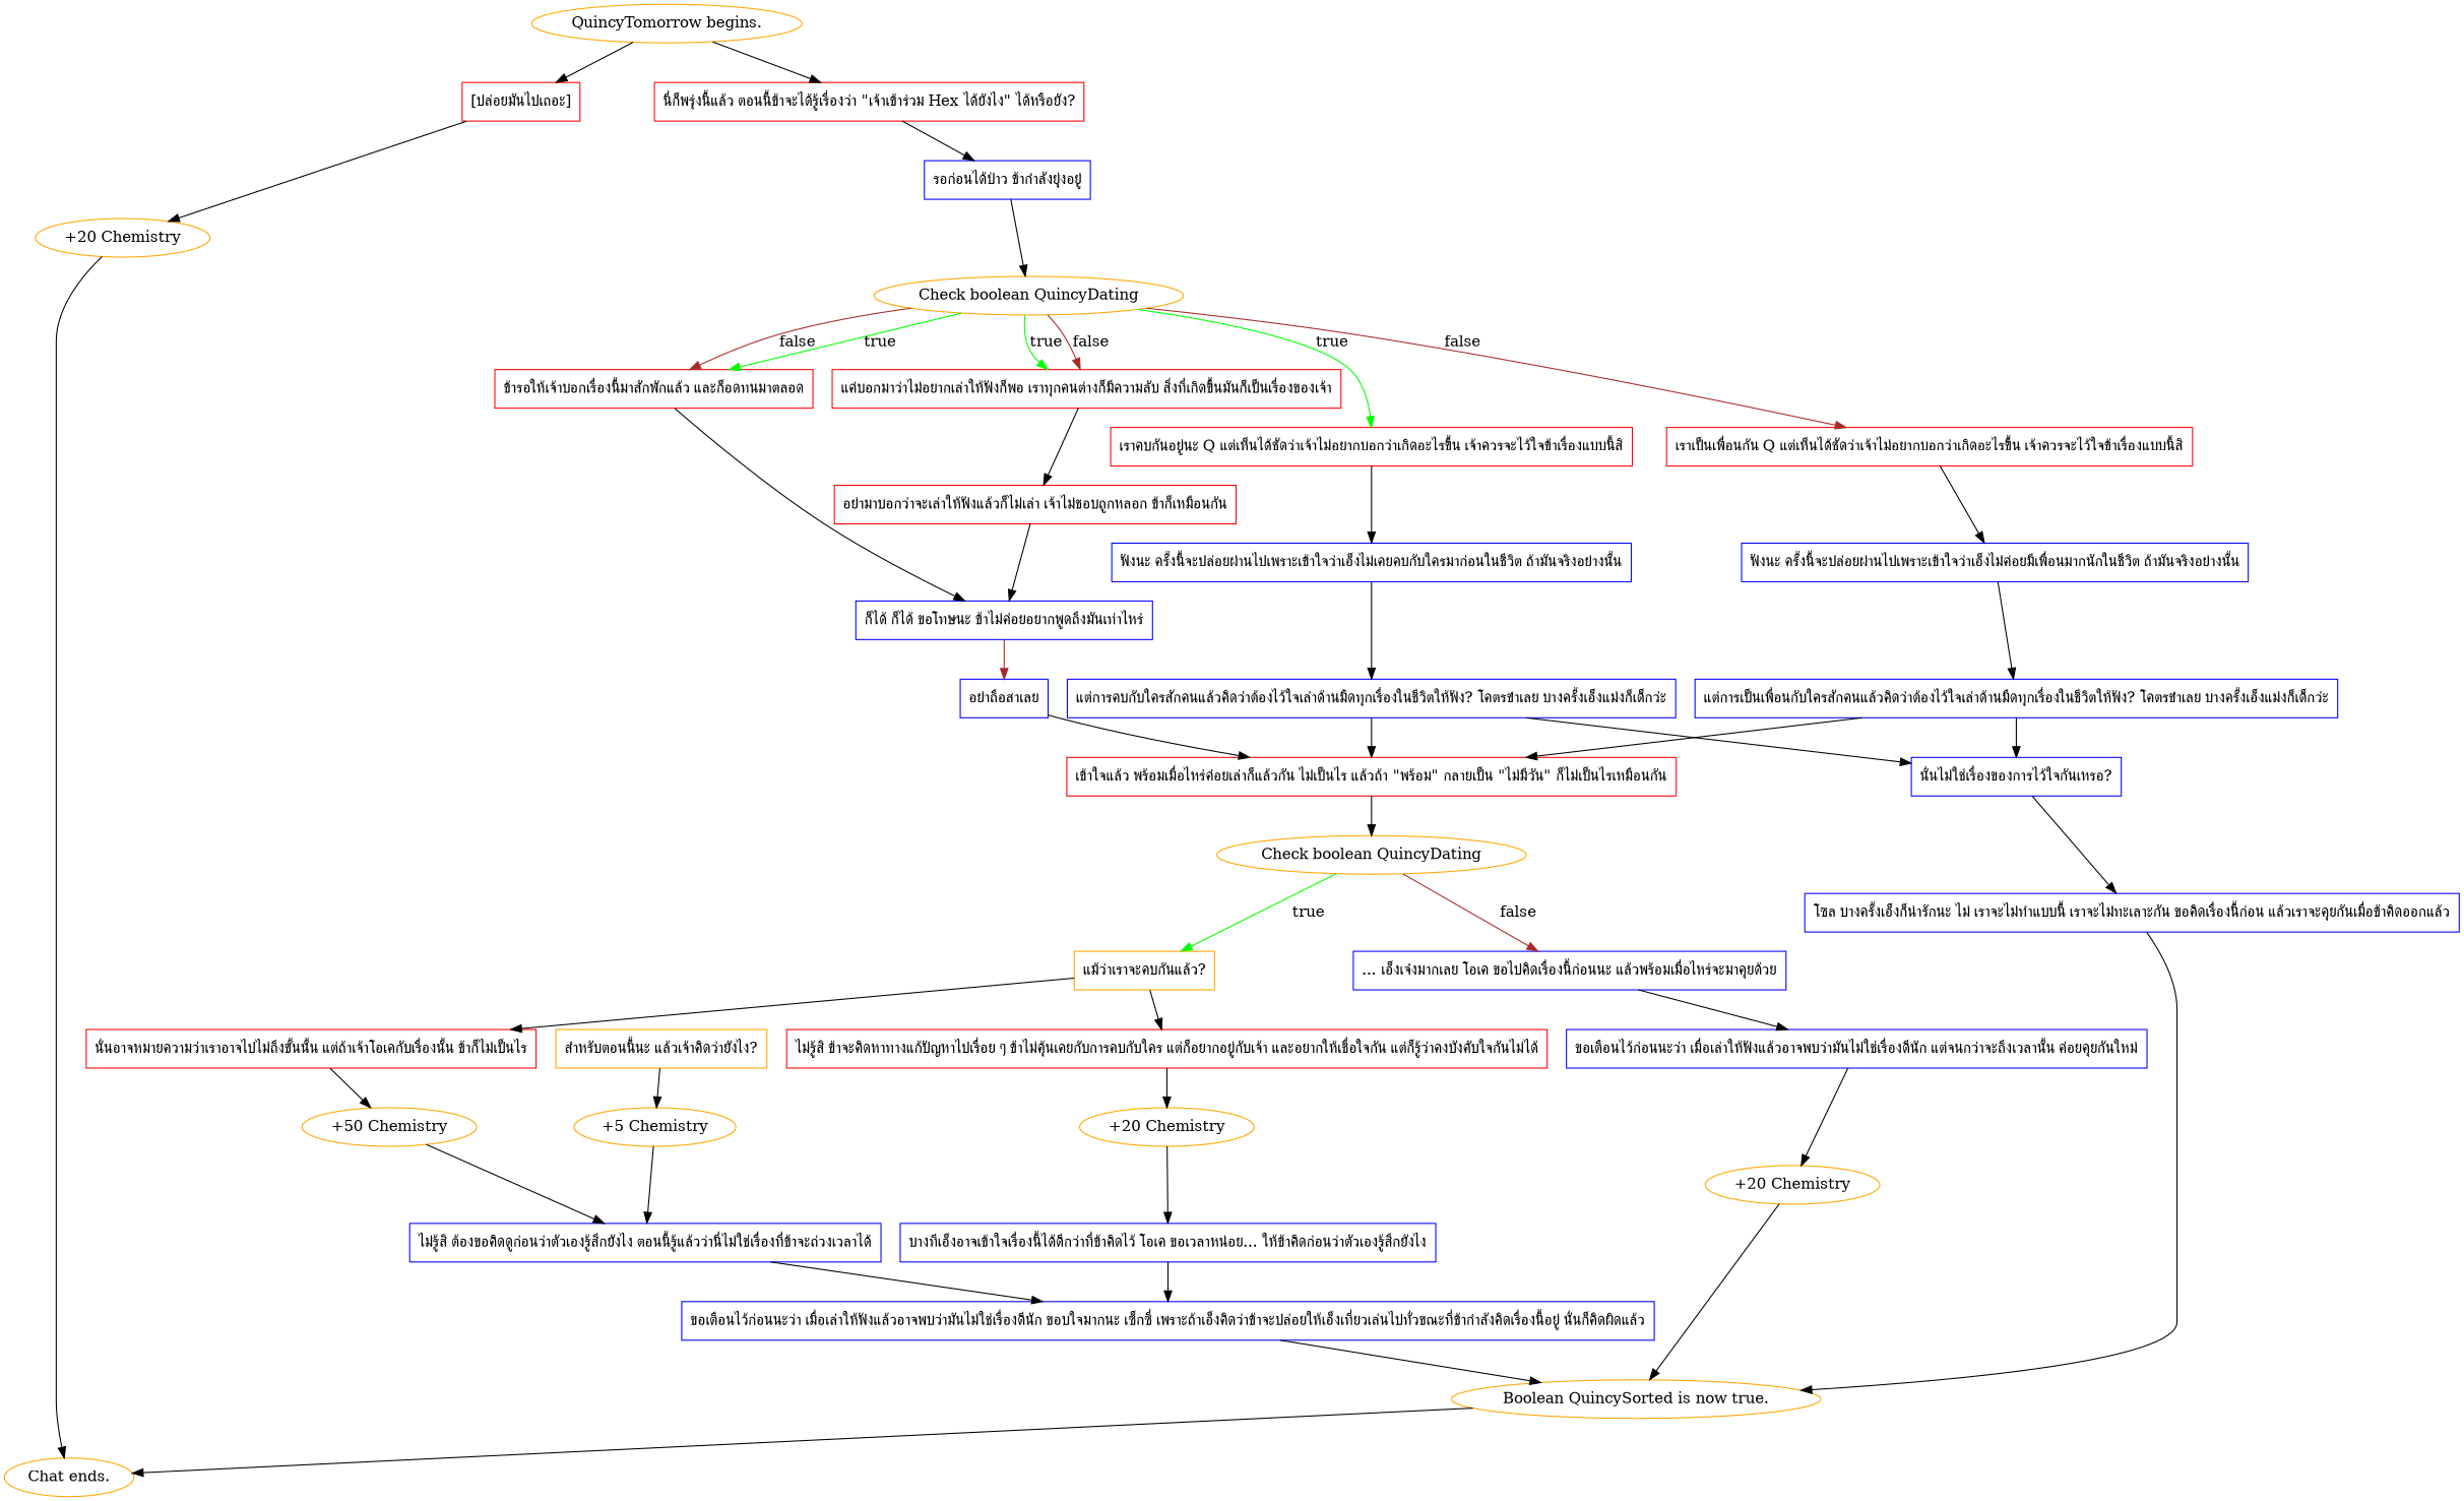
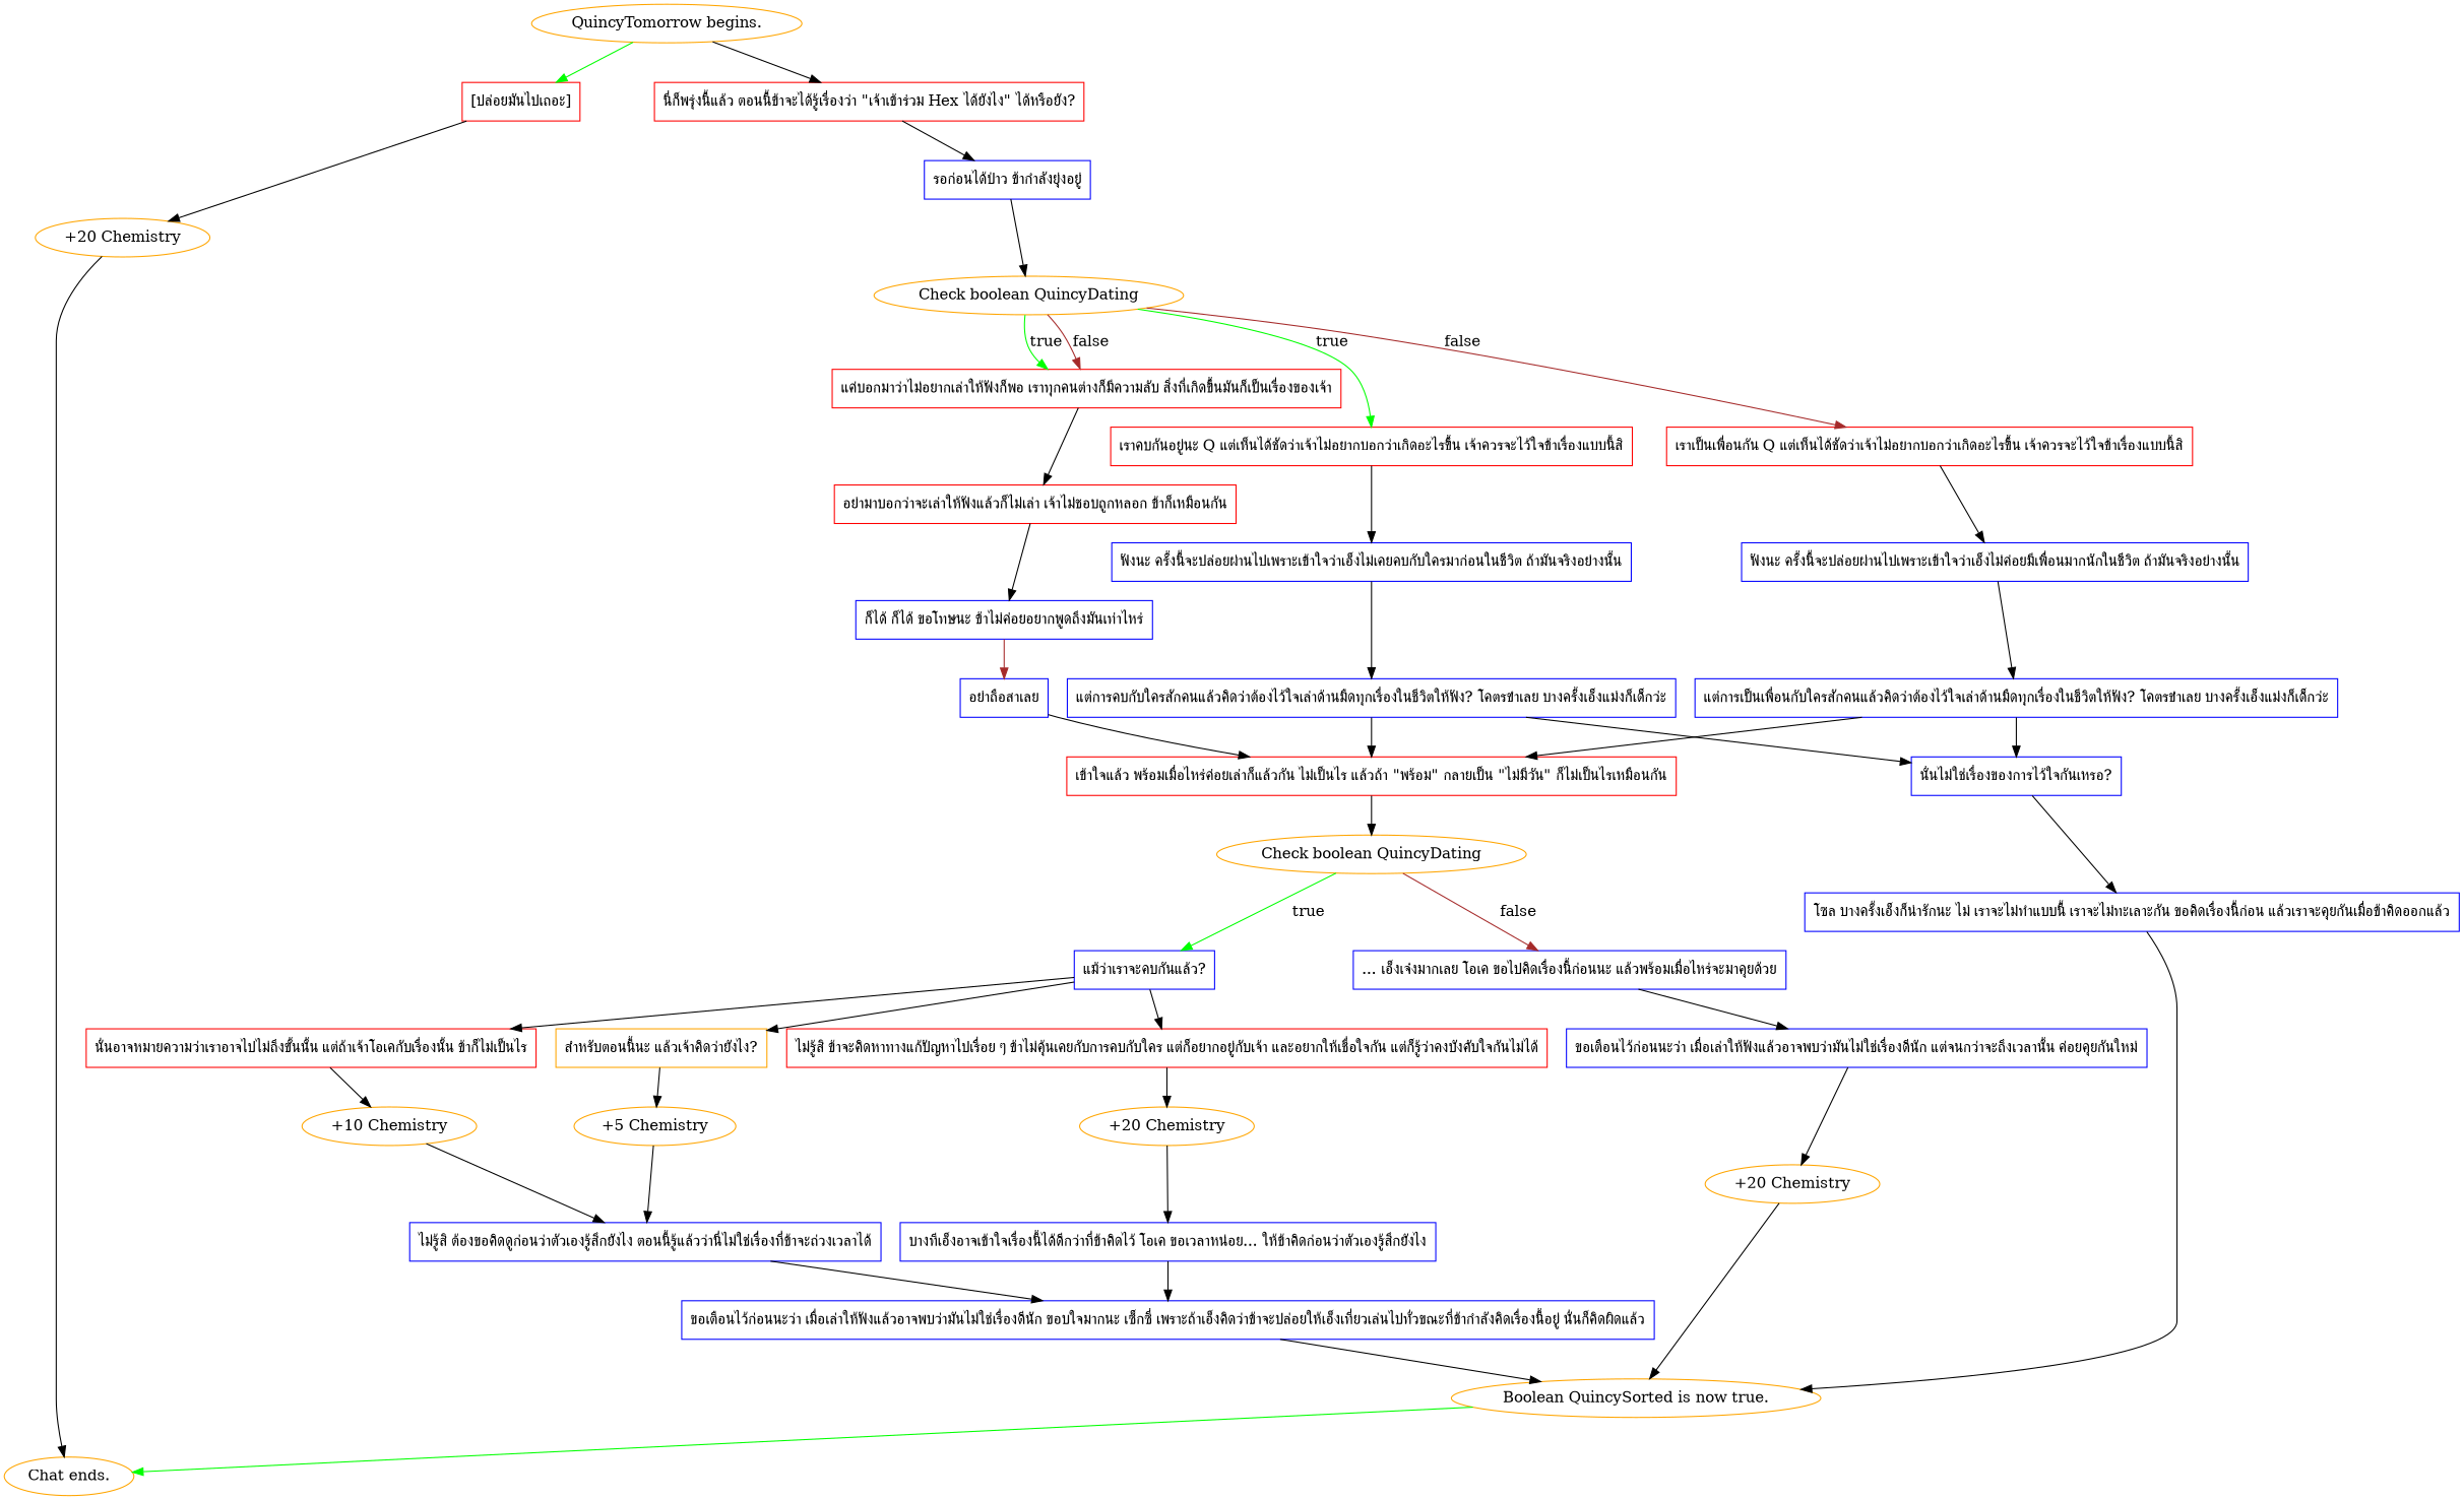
  digraph {
    node [color=blue shape=box]
    "QuincyTomorrow begins." [color=orange shape=""]
    n2 [color=red label="นี่ก็พรุ่งนี้แล้ว ตอนนี้ข้าจะได้รู้เรื่องว่า \"เจ้าเข้าร่วม Hex ได้ยังไง\" ได้หรือยัง?"]
    n3 [color=red label="[ปล่อยมันไปเถอะ]"]
    n4 [label="รอก่อนได้ป่าว ข้ากำลังยุ่งอยู่"]
    n5 [color=orange label="+20 Chemistry" shape=""]
    n6 [color=orange label="Check boolean QuincyDating" shape=""]
    "Chat ends." [color=orange shape=""]
    n8 [color=red label="เราคบกันอยู่นะ Q แต่เห็นได้ชัดว่าเจ้าไม่อยากบอกว่าเกิดอะไรขึ้น เจ้าควรจะไว้ใจข้าเรื่องแบบนี้สิ"]
-   n9 [color=red label="ข้ารอให้เจ้าบอกเรื่องนี้มาสักพักแล้ว และก็อดทนมาตลอด"]
    n10 [color=red label="แค่บอกมาว่าไม่อยากเล่าให้ฟังก็พอ เราทุกคนต่างก็มีความลับ สิ่งที่เกิดขึ้นมันก็เป็นเรื่องของเจ้า"]
    n11 [color=red label="เราเป็นเพื่อนกัน Q แต่เห็นได้ชัดว่าเจ้าไม่อยากบอกว่าเกิดอะไรขึ้น เจ้าควรจะไว้ใจข้าเรื่องแบบนี้สิ"]
    n12 [label="ฟังนะ ครั้งนี้จะปล่อยผ่านไปเพราะเข้าใจว่าเอ็งไม่เคยคบกับใครมาก่อนในชีวิต ถ้ามันจริงอย่างนั้น"]
    n13 [label="ก็ได้ ก็ได้ ขอโทษนะ ข้าไม่ค่อยอยากพูดถึงมันเท่าไหร่"]
    n14 [color=red label="อย่ามาบอกว่าจะเล่าให้ฟังแล้วก็ไม่เล่า เจ้าไม่ชอบถูกหลอก ข้าก็เหมือนกัน"]
    n15 [label="ฟังนะ ครั้งนี้จะปล่อยผ่านไปเพราะเข้าใจว่าเอ็งไม่ค่อยมีเพื่อนมากนักในชีวิต ถ้ามันจริงอย่างนั้น"]
    n16 [label="แต่การคบกับใครสักคนแล้วคิดว่าต้องไว้ใจเล่าด้านมืดทุกเรื่องในชีวิตให้ฟัง? โคตรขำเลย บางครั้งเอ็งแม่งก็เด็กว่ะ"]
    n17 [label="อย่าถือสาเลย"]
    n18 [label="แต่การเป็นเพื่อนกับใครสักคนแล้วคิดว่าต้องไว้ใจเล่าด้านมืดทุกเรื่องในชีวิตให้ฟัง? โคตรขำเลย บางครั้งเอ็งแม่งก็เด็กว่ะ"]
    n19 [label="นั่นไม่ใช่เรื่องของการไว้ใจกันเหรอ?"]
    n20 [color=red label="เข้าใจแล้ว พร้อมเมื่อไหร่ค่อยเล่าก็แล้วกัน ไม่เป็นไร แล้วถ้า \"พร้อม\" กลายเป็น \"ไม่มีวัน\" ก็ไม่เป็นไรเหมือนกัน"]
    n21 [label="โซล บางครั้งเอ็งก็น่ารักนะ ไม่ เราจะไม่ทำแบบนี้ เราจะไม่ทะเลาะกัน ขอคิดเรื่องนี้ก่อน แล้วเราจะคุยกันเมื่อข้าคิดออกแล้ว"]
    n22 [color=orange label="Check boolean QuincyDating" shape=""]
    n23 [color=orange label="Boolean QuincySorted is now true." shape=""]
-   n24 [color=orange label="แม้ว่าเราจะคบกันแล้ว?"]
+   n24 [label="แม้ว่าเราจะคบกันแล้ว?"]
    n25 [label="... เอ็งเจ๋งมากเลย โอเค ขอไปคิดเรื่องนี้ก่อนนะ แล้วพร้อมเมื่อไหร่จะมาคุยด้วย"]
    n26 [color=orange label="สำหรับตอนนี้นะ แล้วเจ้าคิดว่ายังไง?"]
    n27 [color=red label="นั่นอาจหมายความว่าเราอาจไปไม่ถึงขั้นนั้น แต่ถ้าเจ้าโอเคกับเรื่องนั้น ข้าก็ไม่เป็นไร"]
    n28 [color=red label="ไม่รู้สิ ข้าจะคิดหาทางแก้ปัญหาไปเรื่อย ๆ ข้าไม่คุ้นเคยกับการคบกับใคร แต่ก็อยากอยู่กับเจ้า และอยากให้เชื่อใจกัน แต่ก็รู้ว่าคงบังคับใจกันไม่ได้"]
    n29 [label="ขอเตือนไว้ก่อนนะว่า เมื่อเล่าให้ฟังแล้วอาจพบว่ามันไม่ใช่เรื่องดีนัก แต่จนกว่าจะถึงเวลานั้น ค่อยคุยกันใหม่"]
    n30 [color=orange label="+5 Chemistry" shape=""]
-   n31 [color=orange label="+50 Chemistry" shape=""]
+   n31 [color=orange label="+10 Chemistry" shape=""]
    n32 [color=orange label="+20 Chemistry" shape=""]
    n33 [color=orange label="+20 Chemistry" shape=""]
    n34 [label="ไม่รู้สิ ต้องขอคิดดูก่อนว่าตัวเองรู้สึกยังไง ตอนนี้รู้แล้วว่านี่ไม่ใช่เรื่องที่ข้าจะถ่วงเวลาได้"]
    n35 [label="บางทีเอ็งอาจเข้าใจเรื่องนี้ได้ดีกว่าที่ข้าคิดไว้ โอเค ขอเวลาหน่อย... ให้ข้าคิดก่อนว่าตัวเองรู้สึกยังไง"]
    n36 [label="ขอเตือนไว้ก่อนนะว่า เมื่อเล่าให้ฟังแล้วอาจพบว่ามันไม่ใช่เรื่องดีนัก ขอบใจมากนะ เซ็กซี่ เพราะถ้าเอ็งคิดว่าข้าจะปล่อยให้เอ็งเที่ยวเล่นไปทั่วขณะที่ข้ากำลังคิดเรื่องนี้อยู่ นั่นก็คิดผิดแล้ว"]
    "QuincyTomorrow begins." -> n2
-   "QuincyTomorrow begins." -> n3
+   "QuincyTomorrow begins." -> n3 [color=green]
    n2 -> n4
    n3 -> n5
    n4 -> n6
    n5 -> "Chat ends."
    n6 -> n8 [color=green label=true]
-   n6 -> n9 [color=green label=true]
-   n6 -> n9 [color=brown label=false]
    n6 -> n10 [color=green label=true]
    n6 -> n10 [color=brown label=false]
    n6 -> n11 [color=brown label=false]
    n8 -> n12
-   n9 -> n13
    n10 -> n14
    n11 -> n15
    n12 -> n16
    n13 -> n17 [color=brown]
    n14 -> n13
    n15 -> n18
    n16 -> n19
    n16 -> n20
    n17 -> n20
    n18 -> n19
    n18 -> n20
    n19 -> n21
    n20 -> n22
    n21 -> n23
    n22 -> n24 [color=green label=true]
    n22 -> n25 [color=brown label=false]
-   n23 -> "Chat ends."
+   n23 -> "Chat ends." [color=green]
+   n24 -> n26
    n24 -> n27
    n24 -> n28
    n25 -> n29
    n26 -> n30
    n27 -> n31
    n28 -> n32
    n29 -> n33
    n30 -> n34
    n31 -> n34
    n32 -> n35
    n33 -> n23
    n34 -> n36
    n35 -> n36
    n36 -> n23
  }
